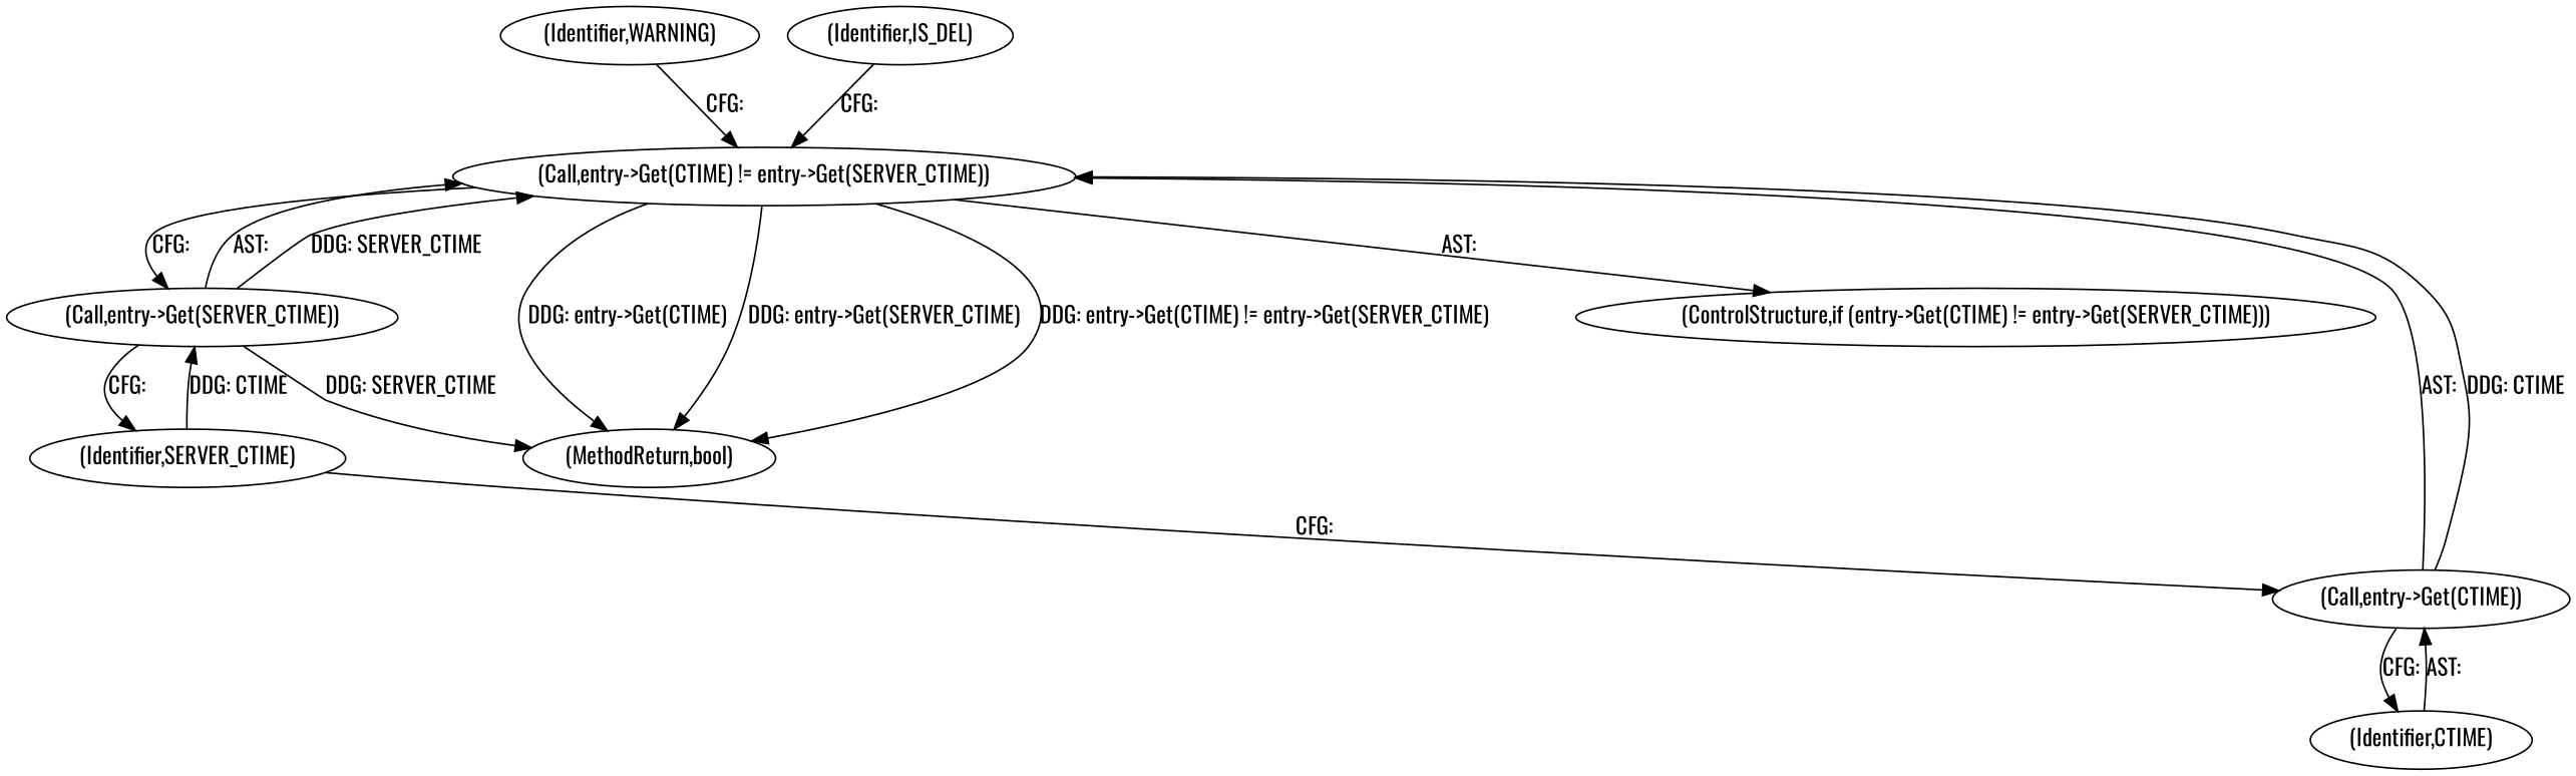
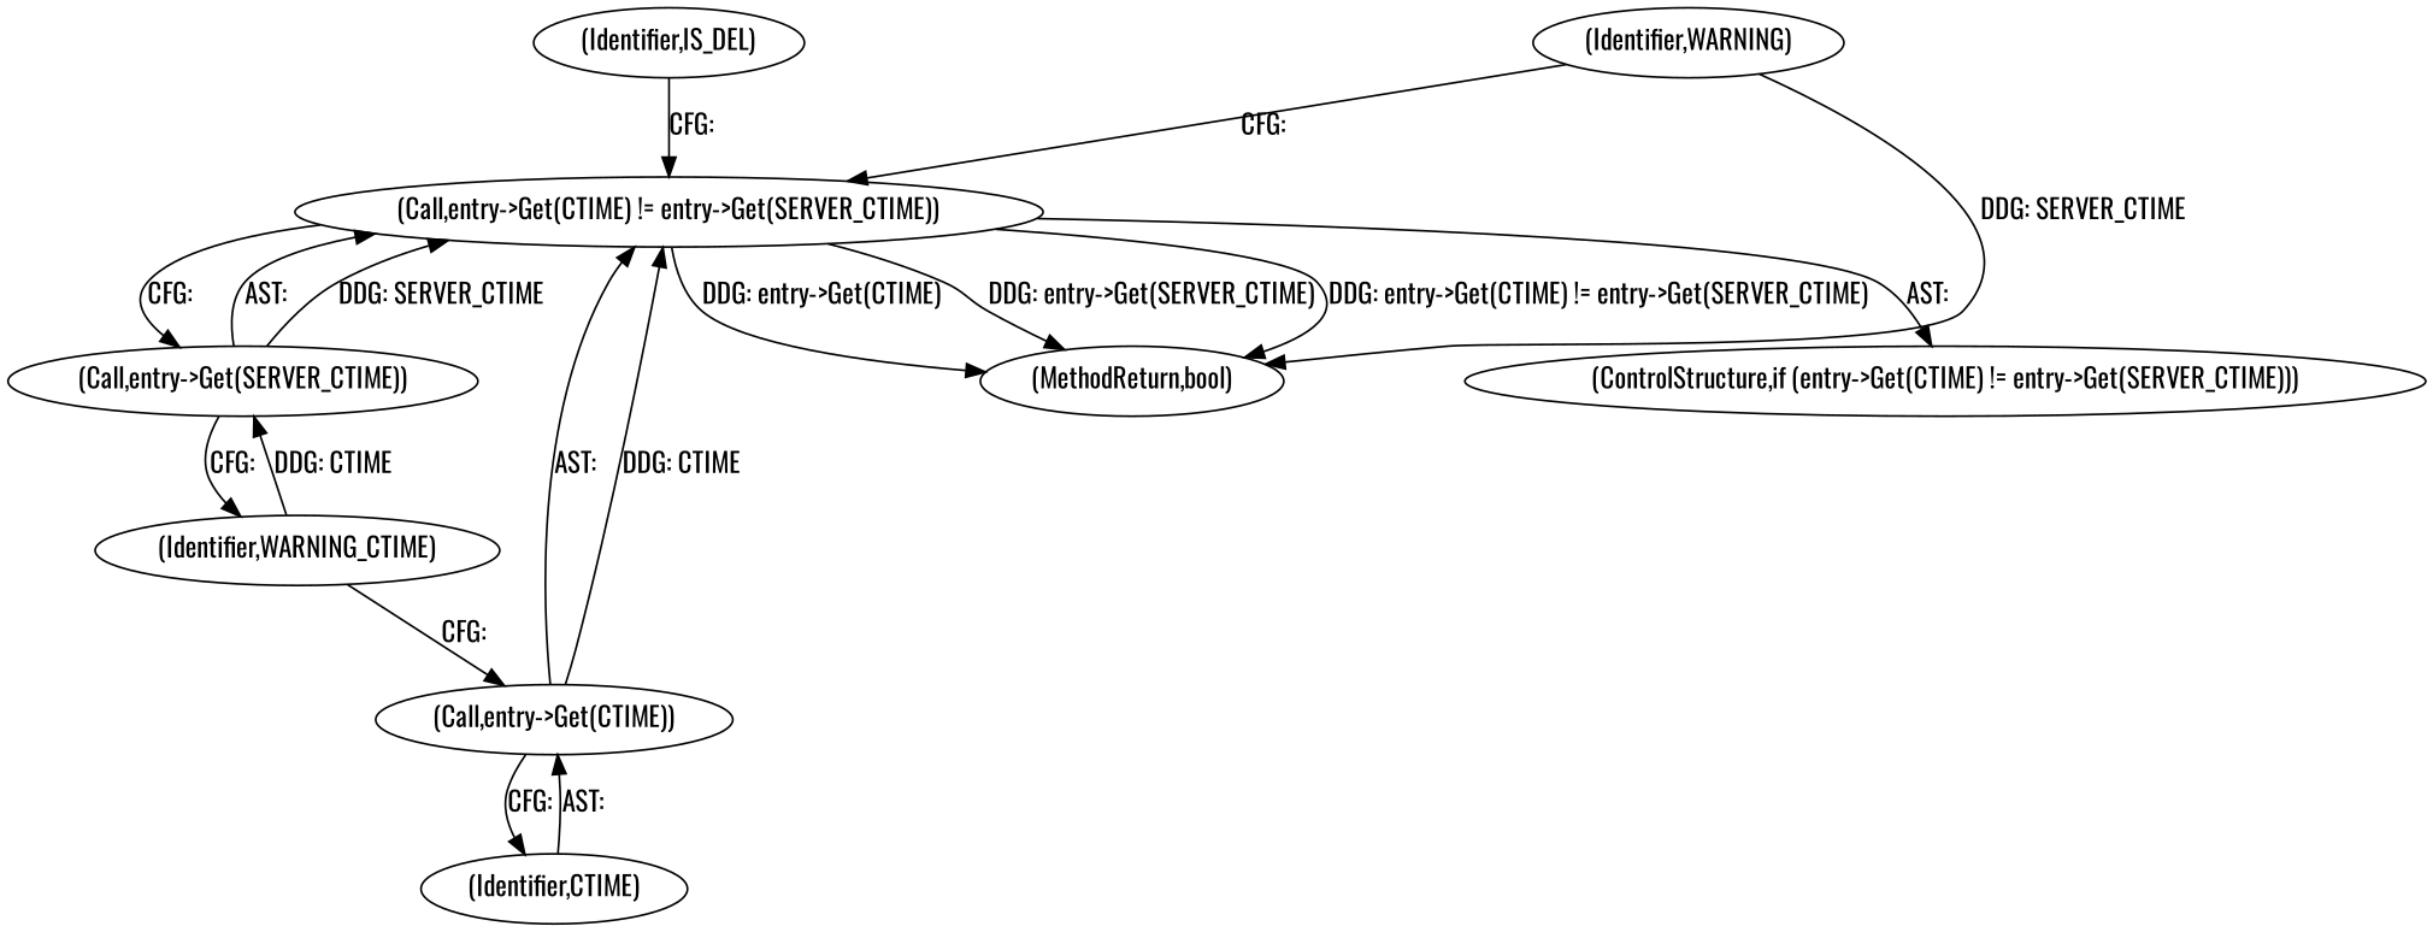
  digraph {
    fontname=Oswald
    node [fontname=Oswald]
    edge [fontname=Oswald]
    n1 [label="(Call,entry->Get(CTIME) != entry->Get(SERVER_CTIME))"]
    n2 [label="(Call,entry->Get(SERVER_CTIME))"]
    n3 [label="(MethodReturn,bool)"]
    n4 [label="(ControlStructure,if (entry->Get(CTIME) != entry->Get(SERVER_CTIME)))"]
-   n5 [label="(Identifier,SERVER_CTIME)"]
+   n5 [label="(Identifier,WARNING_CTIME)"]
    n6 [label="(Call,entry->Get(CTIME))"]
    n7 [label="(Identifier,CTIME)"]
    n8 [label="(Identifier,WARNING)"]
    n9 [label="(Identifier,IS_DEL)"]
    n1 -> n2 [label="CFG: "]
    n1 -> n3 [label="DDG: entry->Get(CTIME)"]
    n1 -> n3 [label="DDG: entry->Get(SERVER_CTIME)"]
    n1 -> n3 [label="DDG: entry->Get(CTIME) != entry->Get(SERVER_CTIME)"]
    n1 -> n4 [label="AST: "]
    n2 -> n1 [label="AST: "]
    n2 -> n1 [label="DDG: SERVER_CTIME"]
-   n2 -> n3 [label="DDG: SERVER_CTIME"]
+   n8 -> n3 [label="DDG: SERVER_CTIME"]
    n2 -> n5 [label="CFG: "]
    n5 -> n2 [label="DDG: CTIME"]
    n5 -> n6 [label="CFG: "]
    n6 -> n1 [label="AST: "]
    n6 -> n1 [label="DDG: CTIME"]
    n6 -> n7 [label="CFG: "]
    n7 -> n6 [label="AST: "]
    n8 -> n1 [label="CFG: "]
    n9 -> n1 [label="CFG: "]
  }
